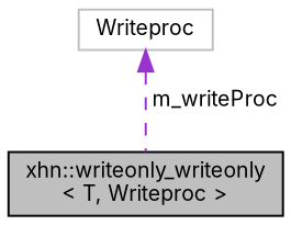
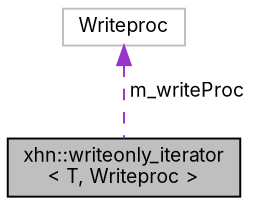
  digraph {
    fontname=Inter
    node [fontname=Inter fontsize=10 shape=record style=filled]
-   n1 [color=black fillcolor=grey75 fontcolor=black height=0.2 label="xhn::writeonly_writeonly\l\< T, Writeproc \>" width=0.4]
+   n1 [color=black fillcolor=grey75 fontcolor=black height=0.2 label="xhn::writeonly_iterator\l\< T, Writeproc \>" width=0.4]
    n2 [color=grey75 fillcolor=white height=0.2 label=Writeproc width=0.4]
    n2 -> n1 [color=darkorchid3 dir=back fontname=Inter fontsize=10 label=" m_writeProc" labelfontname=Helvetica labelfontsize=10 style=dashed]
  }
